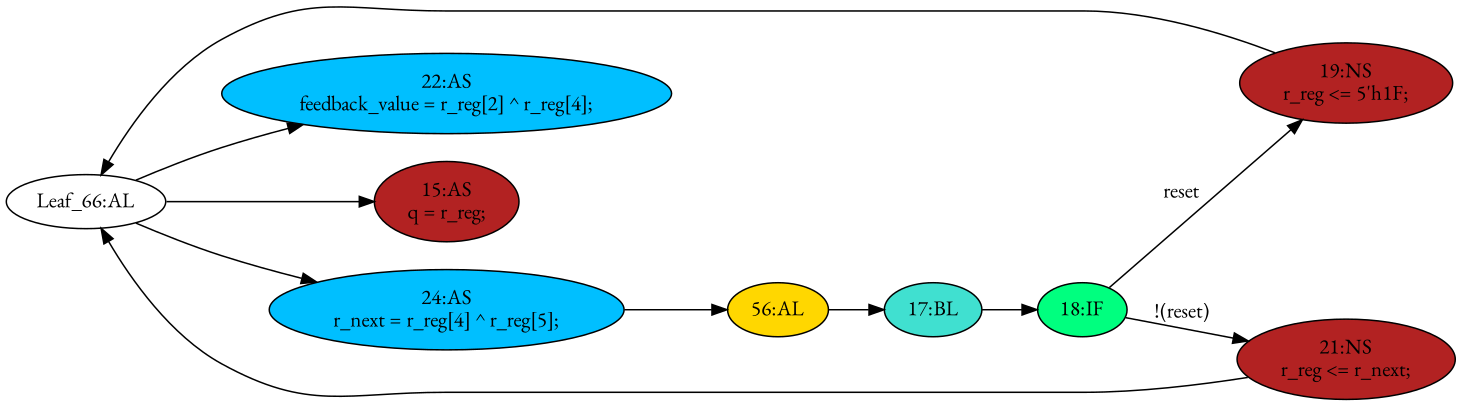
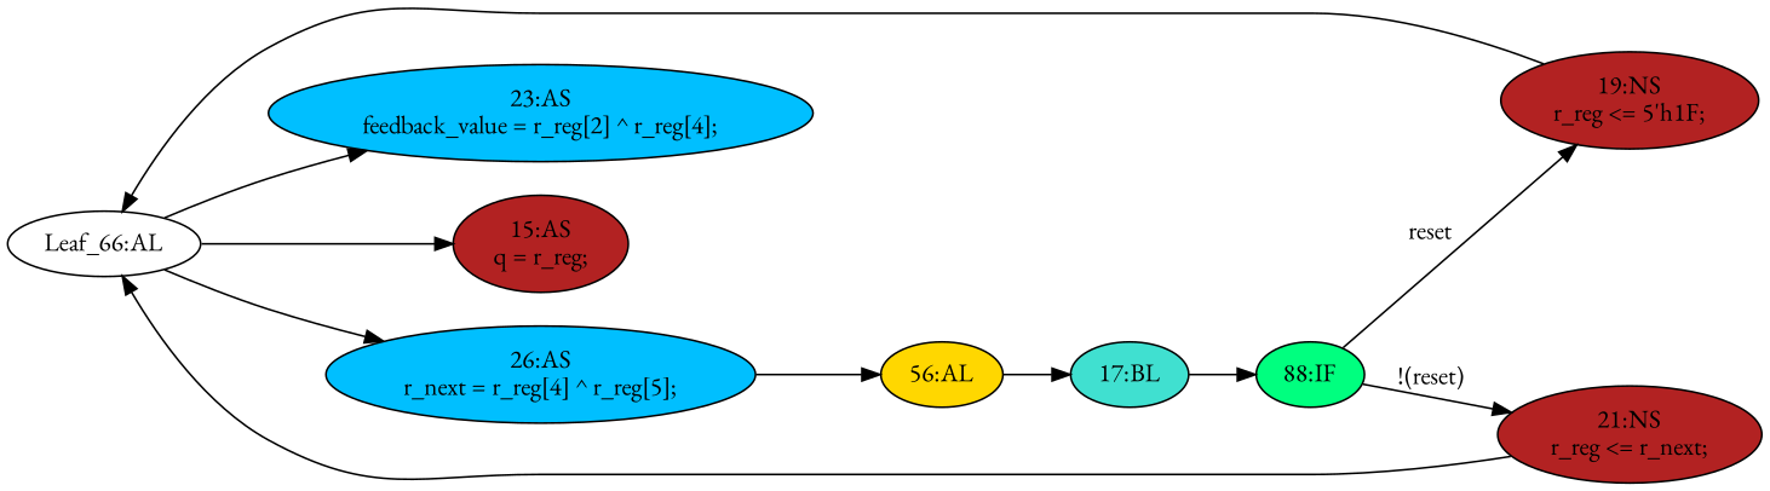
  strict digraph {
    fontname="EB Garamond"
    rankdir=LR
    node [fontname="EB Garamond" fillcolor=firebrick statements="[]" style=filled typ=Assign]
    edge [fontname="EB Garamond"]
    n1 [def_var="['r_reg']" label="Leaf_66:AL" fillcolor="" statements="" style="" typ=""]
-   n2 [ast="<pyverilog.vparser.ast.Assign object at 0x7f2aa4f26090>" def_var="['r_next']" fillcolor=deepskyblue label="24:AS\nr_next = r_reg[4] ^ r_reg[5];" use_var="['r_reg', 'r_reg']"]
-   n3 [ast="<pyverilog.vparser.ast.Assign object at 0x7f2aa4f3dd10>" def_var="['feedback_value']" fillcolor=deepskyblue label="22:AS\nfeedback_value = r_reg[2] ^ r_reg[4];" use_var="['r_reg', 'r_reg']"]
+   n2 [ast="<pyverilog.vparser.ast.Assign object at 0x7f2aa4f26090>" def_var="['r_next']" fillcolor=deepskyblue label="26:AS\nr_next = r_reg[4] ^ r_reg[5];" use_var="['r_reg', 'r_reg']"]
+   n3 [ast="<pyverilog.vparser.ast.Assign object at 0x7f2aa4f3dd10>" def_var="['feedback_value']" fillcolor=deepskyblue label="23:AS\nfeedback_value = r_reg[2] ^ r_reg[4];" use_var="['r_reg', 'r_reg']"]
    n4 [ast="<pyverilog.vparser.ast.Assign object at 0x7f2aa4ed6750>" def_var="['q']" label="15:AS\nq = r_reg;" use_var="['r_reg']"]
    n5 [ast="<pyverilog.vparser.ast.Always object at 0x7f2aa4f234d0>" clk_sens=True fillcolor=gold label="56:AL" sens="['clk']" typ=Always use_var="['reset', 'r_next']"]
    n6 [ast="<pyverilog.vparser.ast.Block object at 0x7f2aa4f23610>" fillcolor=turquoise label="17:BL" typ=Block]
-   n7 [ast="<pyverilog.vparser.ast.IfStatement object at 0x7f2aa4ecee90>" fillcolor=springgreen label="18:IF" typ=IfStatement]
+   n7 [ast="<pyverilog.vparser.ast.IfStatement object at 0x7f2aa4ecee90>" fillcolor=springgreen label="88:IF" typ=IfStatement]
    n8 [ast="<pyverilog.vparser.ast.NonblockingSubstitution object at 0x7f2aa4ece290>" label="19:NS\nr_reg <= 5'h1F;" statements="[<pyverilog.vparser.ast.NonblockingSubstitution object at 0x7f2aa4ece290>]" typ=NonblockingSubstitution]
    n9 [ast="<pyverilog.vparser.ast.NonblockingSubstitution object at 0x7f2aa4f31550>" label="21:NS\nr_reg <= r_next;" statements="[<pyverilog.vparser.ast.NonblockingSubstitution object at 0x7f2aa4f31550>]" typ=NonblockingSubstitution]
    n1 -> n2
    n1 -> n3
    n1 -> n4
    n2 -> n5
    n5 -> n6 [cond="[]" lineno=None]
    n6 -> n7 [cond="[]" lineno=None]
    n7 -> n8 [cond="['reset']" label=reset lineno=18]
    n7 -> n9 [cond="['reset']" label="!(reset)" lineno=18]
    n8 -> n1 [cond="[]" lineno=None]
    n9 -> n1 [cond="[]" lineno=None]
  }
